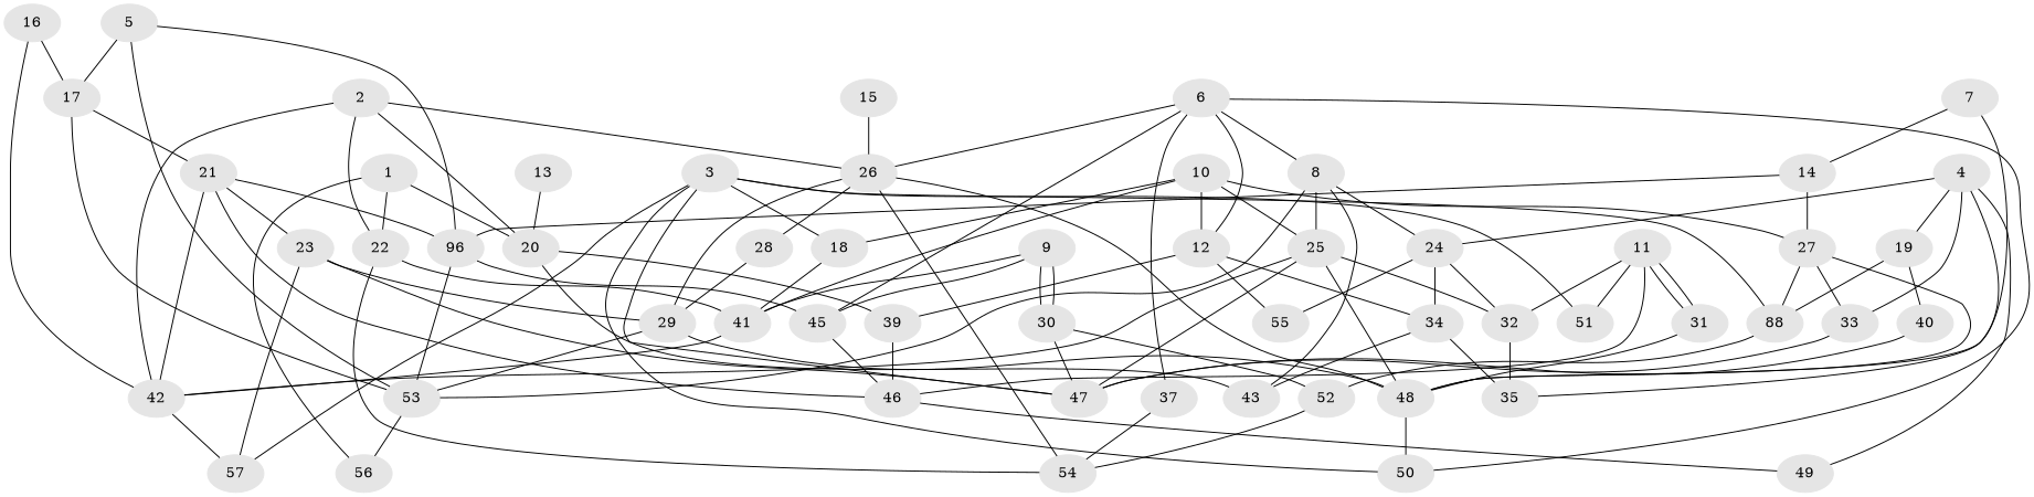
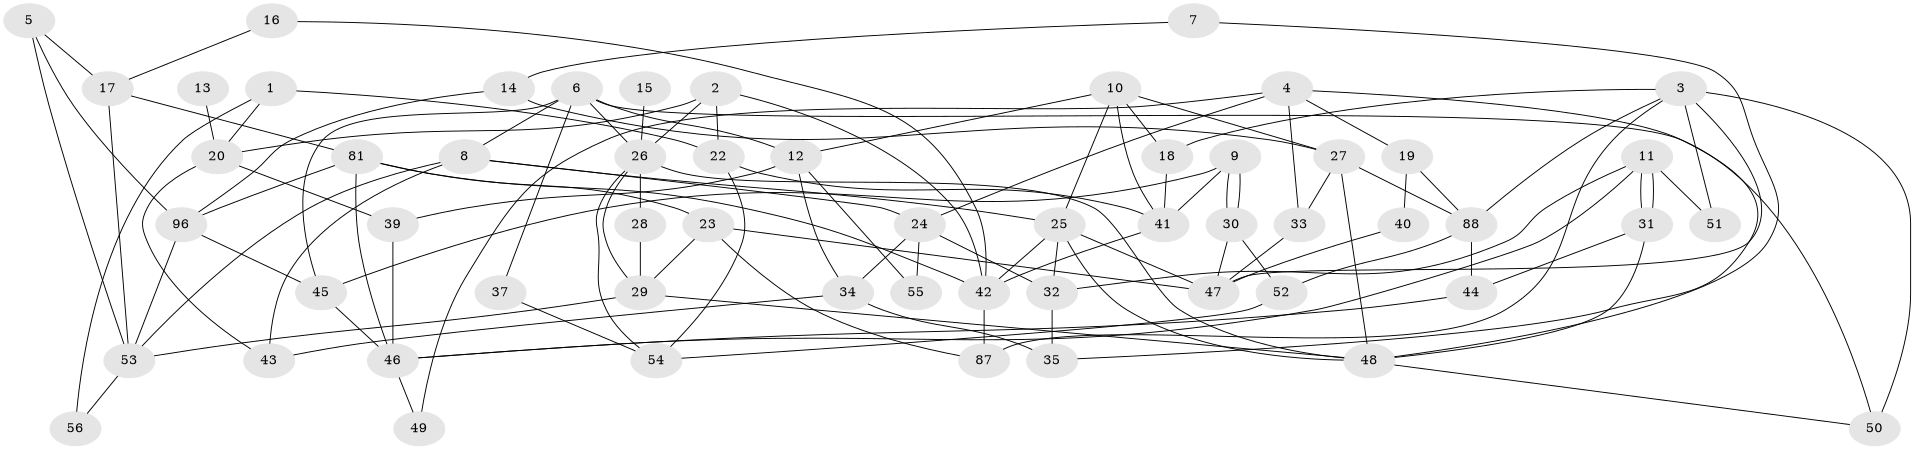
  graph {
    node [color=gray90 style=filled]
    1
    20
    56
    22
    9
    45
    30
    41
    39
    43
    2
    26
    42
    54
    48
    29
    28
-   57
+   57 [label=87]
    3
    18
    n21 [label=88]
    47
    50
    51
    13
    52
+   44
    4
    19
    24
    33
    35
    49
    15
    40
    32
    34
    55
    5
    17
    n41 [label=96]
    53
-   21
+   21 [label=81]
    6
    8
    12
    37
    25
    46
    7
    14
    27
    10
    11
    31
    16
    23
    1 -- 20
    1 -- 56
    1 -- 22
    20 -- 39
    20 -- 43
    22 -- 41
    22 -- 54
    9 -- 45
    9 -- 30
    9 -- 30
    9 -- 41
    45 -- 46
    30 -- 47
    30 -- 52
    41 -- 42
    39 -- 46
    2 -- 20
    2 -- 22
    2 -- 26
    2 -- 42
    26 -- 54
    26 -- 48
    26 -- 29
    26 -- 28
    42 -- 57
    48 -- 50
    29 -- 48
    29 -- 53
    28 -- 29
    3 -- 57
    3 -- 18
    3 -- n21
    3 -- 47
    3 -- 50
    3 -- 51
    18 -- 41
    n21 -- 52
+   n21 -- 44
    13 -- 20
    52 -- 54
+   44 -- 46
    4 -- 19
    4 -- 24
    4 -- 33
    4 -- 35
    4 -- 49
    19 -- n21
    19 -- 40
    24 -- 32
    24 -- 34
    24 -- 55
    33 -- 47
    15 -- 26
    40 -- 47
    32 -- 35
    34 -- 43
    34 -- 35
    5 -- 17
    5 -- n41
    5 -- 53
    17 -- 53
    17 -- 21
    n41 -- 45
    n41 -- 53
    53 -- 56
    21 -- 42
    21 -- n41
    21 -- 46
    21 -- 23
    6 -- 45
    6 -- 26
    6 -- 50
    6 -- 8
    6 -- 12
    6 -- 37
    8 -- 43
    8 -- 24
    8 -- 53
    8 -- 25
    12 -- 39
    12 -- 34
    12 -- 55
    37 -- 54
    25 -- 42
    25 -- 48
    25 -- 47
    25 -- 32
    46 -- 49
    7 -- 48
    7 -- 14
    14 -- n41
    14 -- 27
    27 -- 48
    27 -- n21
    27 -- 33
    10 -- 41
    10 -- 18
    10 -- 12
    10 -- 25
    10 -- 27
    11 -- 51
    11 -- 32
    11 -- 46
    11 -- 31
    11 -- 31
    31 -- 48
+   31 -- 44
    16 -- 42
    16 -- 17
    23 -- 29
    23 -- 57
    23 -- 47
  }
